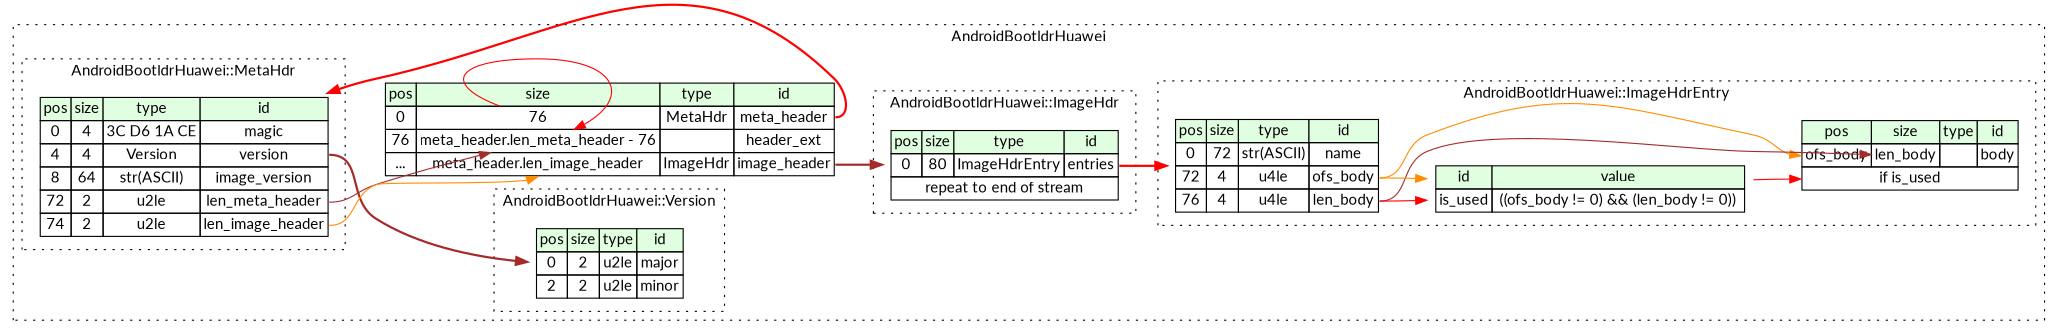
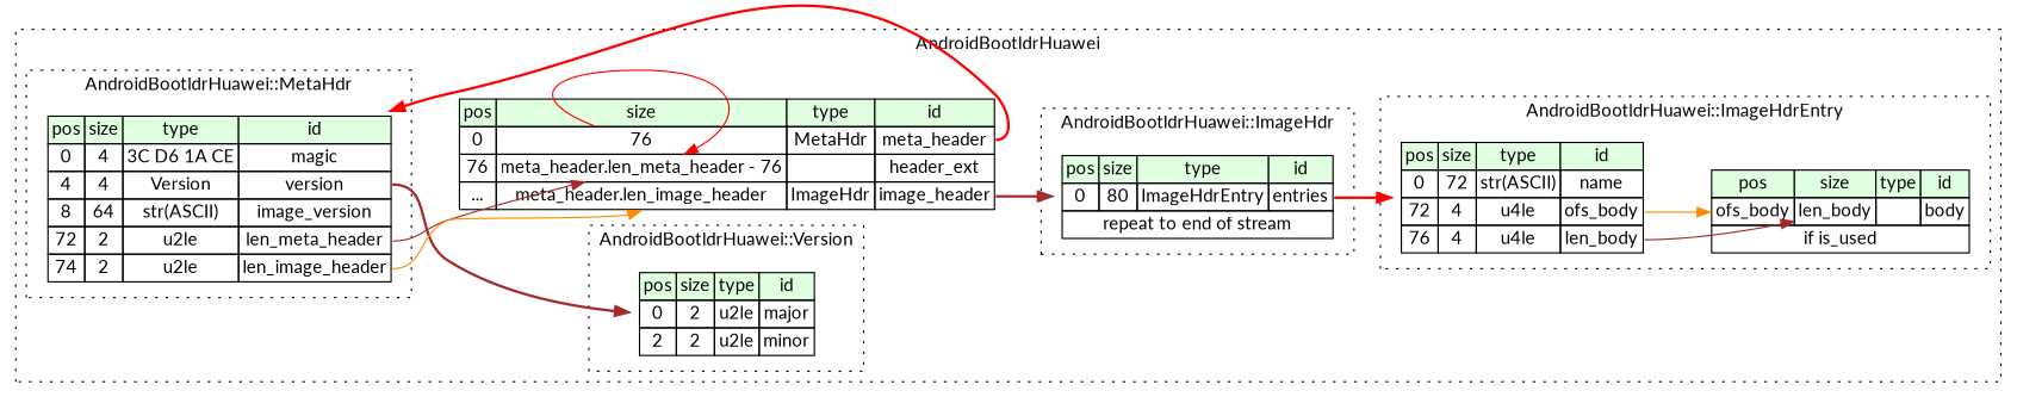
  digraph {
    rankdir=LR
    fontname=Lato
    node [shape=plaintext fontname=Lato]
    edge [tailport=ofs_body_type color=red fontname=Lato]
    n1 [label=<<TABLE BORDER="0" CELLBORDER="1" CELLSPACING="0"> 				<TR><TD BGCOLOR="#E0FFE0">pos</TD><TD BGCOLOR="#E0FFE0">size</TD><TD BGCOLOR="#E0FFE0">type</TD><TD BGCOLOR="#E0FFE0">id</TD></TR> 				<TR><TD PORT="entries_pos">0</TD><TD PORT="entries_size">80</TD><TD>ImageHdrEntry</TD><TD PORT="entries_type">entries</TD></TR> 				<TR><TD COLSPAN="4" PORT="entries__repeat">repeat to end of stream</TD></TR> 			</TABLE>>]
    n2 [label=<<TABLE BORDER="0" CELLBORDER="1" CELLSPACING="0"> 				<TR><TD BGCOLOR="#E0FFE0">pos</TD><TD BGCOLOR="#E0FFE0">size</TD><TD BGCOLOR="#E0FFE0">type</TD><TD BGCOLOR="#E0FFE0">id</TD></TR> 				<TR><TD PORT="name_pos">0</TD><TD PORT="name_size">72</TD><TD>str(ASCII)</TD><TD PORT="name_type">name</TD></TR> 				<TR><TD PORT="ofs_body_pos">72</TD><TD PORT="ofs_body_size">4</TD><TD>u4le</TD><TD PORT="ofs_body_type">ofs_body</TD></TR> 				<TR><TD PORT="len_body_pos">76</TD><TD PORT="len_body_size">4</TD><TD>u4le</TD><TD PORT="len_body_type">len_body</TD></TR> 			</TABLE>>]
    n3 [label=<<TABLE BORDER="0" CELLBORDER="1" CELLSPACING="0"> 				<TR><TD BGCOLOR="#E0FFE0">pos</TD><TD BGCOLOR="#E0FFE0">size</TD><TD BGCOLOR="#E0FFE0">type</TD><TD BGCOLOR="#E0FFE0">id</TD></TR> 				<TR><TD PORT="body_pos">ofs_body</TD><TD PORT="body_size">len_body</TD><TD></TD><TD PORT="body_type">body</TD></TR> 				<TR><TD COLSPAN="4" PORT="body__if">if is_used</TD></TR> 			</TABLE>>]
-   n4 [label=<<TABLE BORDER="0" CELLBORDER="1" CELLSPACING="0"> 				<TR><TD BGCOLOR="#E0FFE0">id</TD><TD BGCOLOR="#E0FFE0">value</TD></TR> 				<TR><TD>is_used</TD><TD> ((ofs_body != 0) &amp;&amp; (len_body != 0)) </TD></TR> 			</TABLE>>]
    n5 [label=<<TABLE BORDER="0" CELLBORDER="1" CELLSPACING="0"> 				<TR><TD BGCOLOR="#E0FFE0">pos</TD><TD BGCOLOR="#E0FFE0">size</TD><TD BGCOLOR="#E0FFE0">type</TD><TD BGCOLOR="#E0FFE0">id</TD></TR> 				<TR><TD PORT="magic_pos">0</TD><TD PORT="magic_size">4</TD><TD>3C D6 1A CE</TD><TD PORT="magic_type">magic</TD></TR> 				<TR><TD PORT="version_pos">4</TD><TD PORT="version_size">4</TD><TD>Version</TD><TD PORT="version_type">version</TD></TR> 				<TR><TD PORT="image_version_pos">8</TD><TD PORT="image_version_size">64</TD><TD>str(ASCII)</TD><TD PORT="image_version_type">image_version</TD></TR> 				<TR><TD PORT="len_meta_header_pos">72</TD><TD PORT="len_meta_header_size">2</TD><TD>u2le</TD><TD PORT="len_meta_header_type">len_meta_header</TD></TR> 				<TR><TD PORT="len_image_header_pos">74</TD><TD PORT="len_image_header_size">2</TD><TD>u2le</TD><TD PORT="len_image_header_type">len_image_header</TD></TR> 			</TABLE>>]
    n6 [label=<<TABLE BORDER="0" CELLBORDER="1" CELLSPACING="0"> 				<TR><TD BGCOLOR="#E0FFE0">pos</TD><TD BGCOLOR="#E0FFE0">size</TD><TD BGCOLOR="#E0FFE0">type</TD><TD BGCOLOR="#E0FFE0">id</TD></TR> 				<TR><TD PORT="major_pos">0</TD><TD PORT="major_size">2</TD><TD>u2le</TD><TD PORT="major_type">major</TD></TR> 				<TR><TD PORT="minor_pos">2</TD><TD PORT="minor_size">2</TD><TD>u2le</TD><TD PORT="minor_type">minor</TD></TR> 			</TABLE>>]
    n7 [label=<<TABLE BORDER="0" CELLBORDER="1" CELLSPACING="0"> 			<TR><TD BGCOLOR="#E0FFE0">pos</TD><TD BGCOLOR="#E0FFE0">size</TD><TD BGCOLOR="#E0FFE0">type</TD><TD BGCOLOR="#E0FFE0">id</TD></TR> 			<TR><TD PORT="meta_header_pos">0</TD><TD PORT="meta_header_size">76</TD><TD>MetaHdr</TD><TD PORT="meta_header_type">meta_header</TD></TR> 			<TR><TD PORT="header_ext_pos">76</TD><TD PORT="header_ext_size">meta_header.len_meta_header - 76</TD><TD></TD><TD PORT="header_ext_type">header_ext</TD></TR> 			<TR><TD PORT="image_header_pos">...</TD><TD PORT="image_header_size">meta_header.len_image_header</TD><TD>ImageHdr</TD><TD PORT="image_header_type">image_header</TD></TR> 		</TABLE>>]
    subgraph cluster_1 {
      label=AndroidBootldrHuawei
      style=dotted
      n7
      subgraph cluster_2 {
        label="AndroidBootldrHuawei::ImageHdr"
        style=dotted
        n1
      }
      subgraph cluster_3 {
        label="AndroidBootldrHuawei::ImageHdrEntry"
        style=dotted
        n2
        n3
-       n4
      }
      subgraph cluster_4 {
        label="AndroidBootldrHuawei::MetaHdr"
        style=dotted
        n5
      }
      subgraph cluster_5 {
        label="AndroidBootldrHuawei::Version"
        style=dotted
        n6
      }
    }
    n1 -> n2 [style=bold tailport=entries_type]
    n2 -> n3 [color=darkorange headport=body_pos]
    n2 -> n3 [color=brown headport=body_size tailport=len_body_type]
-   n2 -> n4 [color=darkorange]
-   n2 -> n4 [tailport=len_body_type]
-   n4 -> n3 [headport=body__if tailport=is_used_type]
    n5 -> n6 [style=bold tailport=version_type color=brown]
    n5 -> n7 [color=brown headport=header_ext_size tailport=len_meta_header_type]
    n5 -> n7 [color=darkorange headport=image_header_size tailport=len_image_header_type]
    n7 -> n1 [style=bold tailport=image_header_type color=brown]
    n7 -> n5 [style=bold tailport=meta_header_type]
    n7 -> n7 [headport=header_ext_size tailport=meta_header_size]
  }
